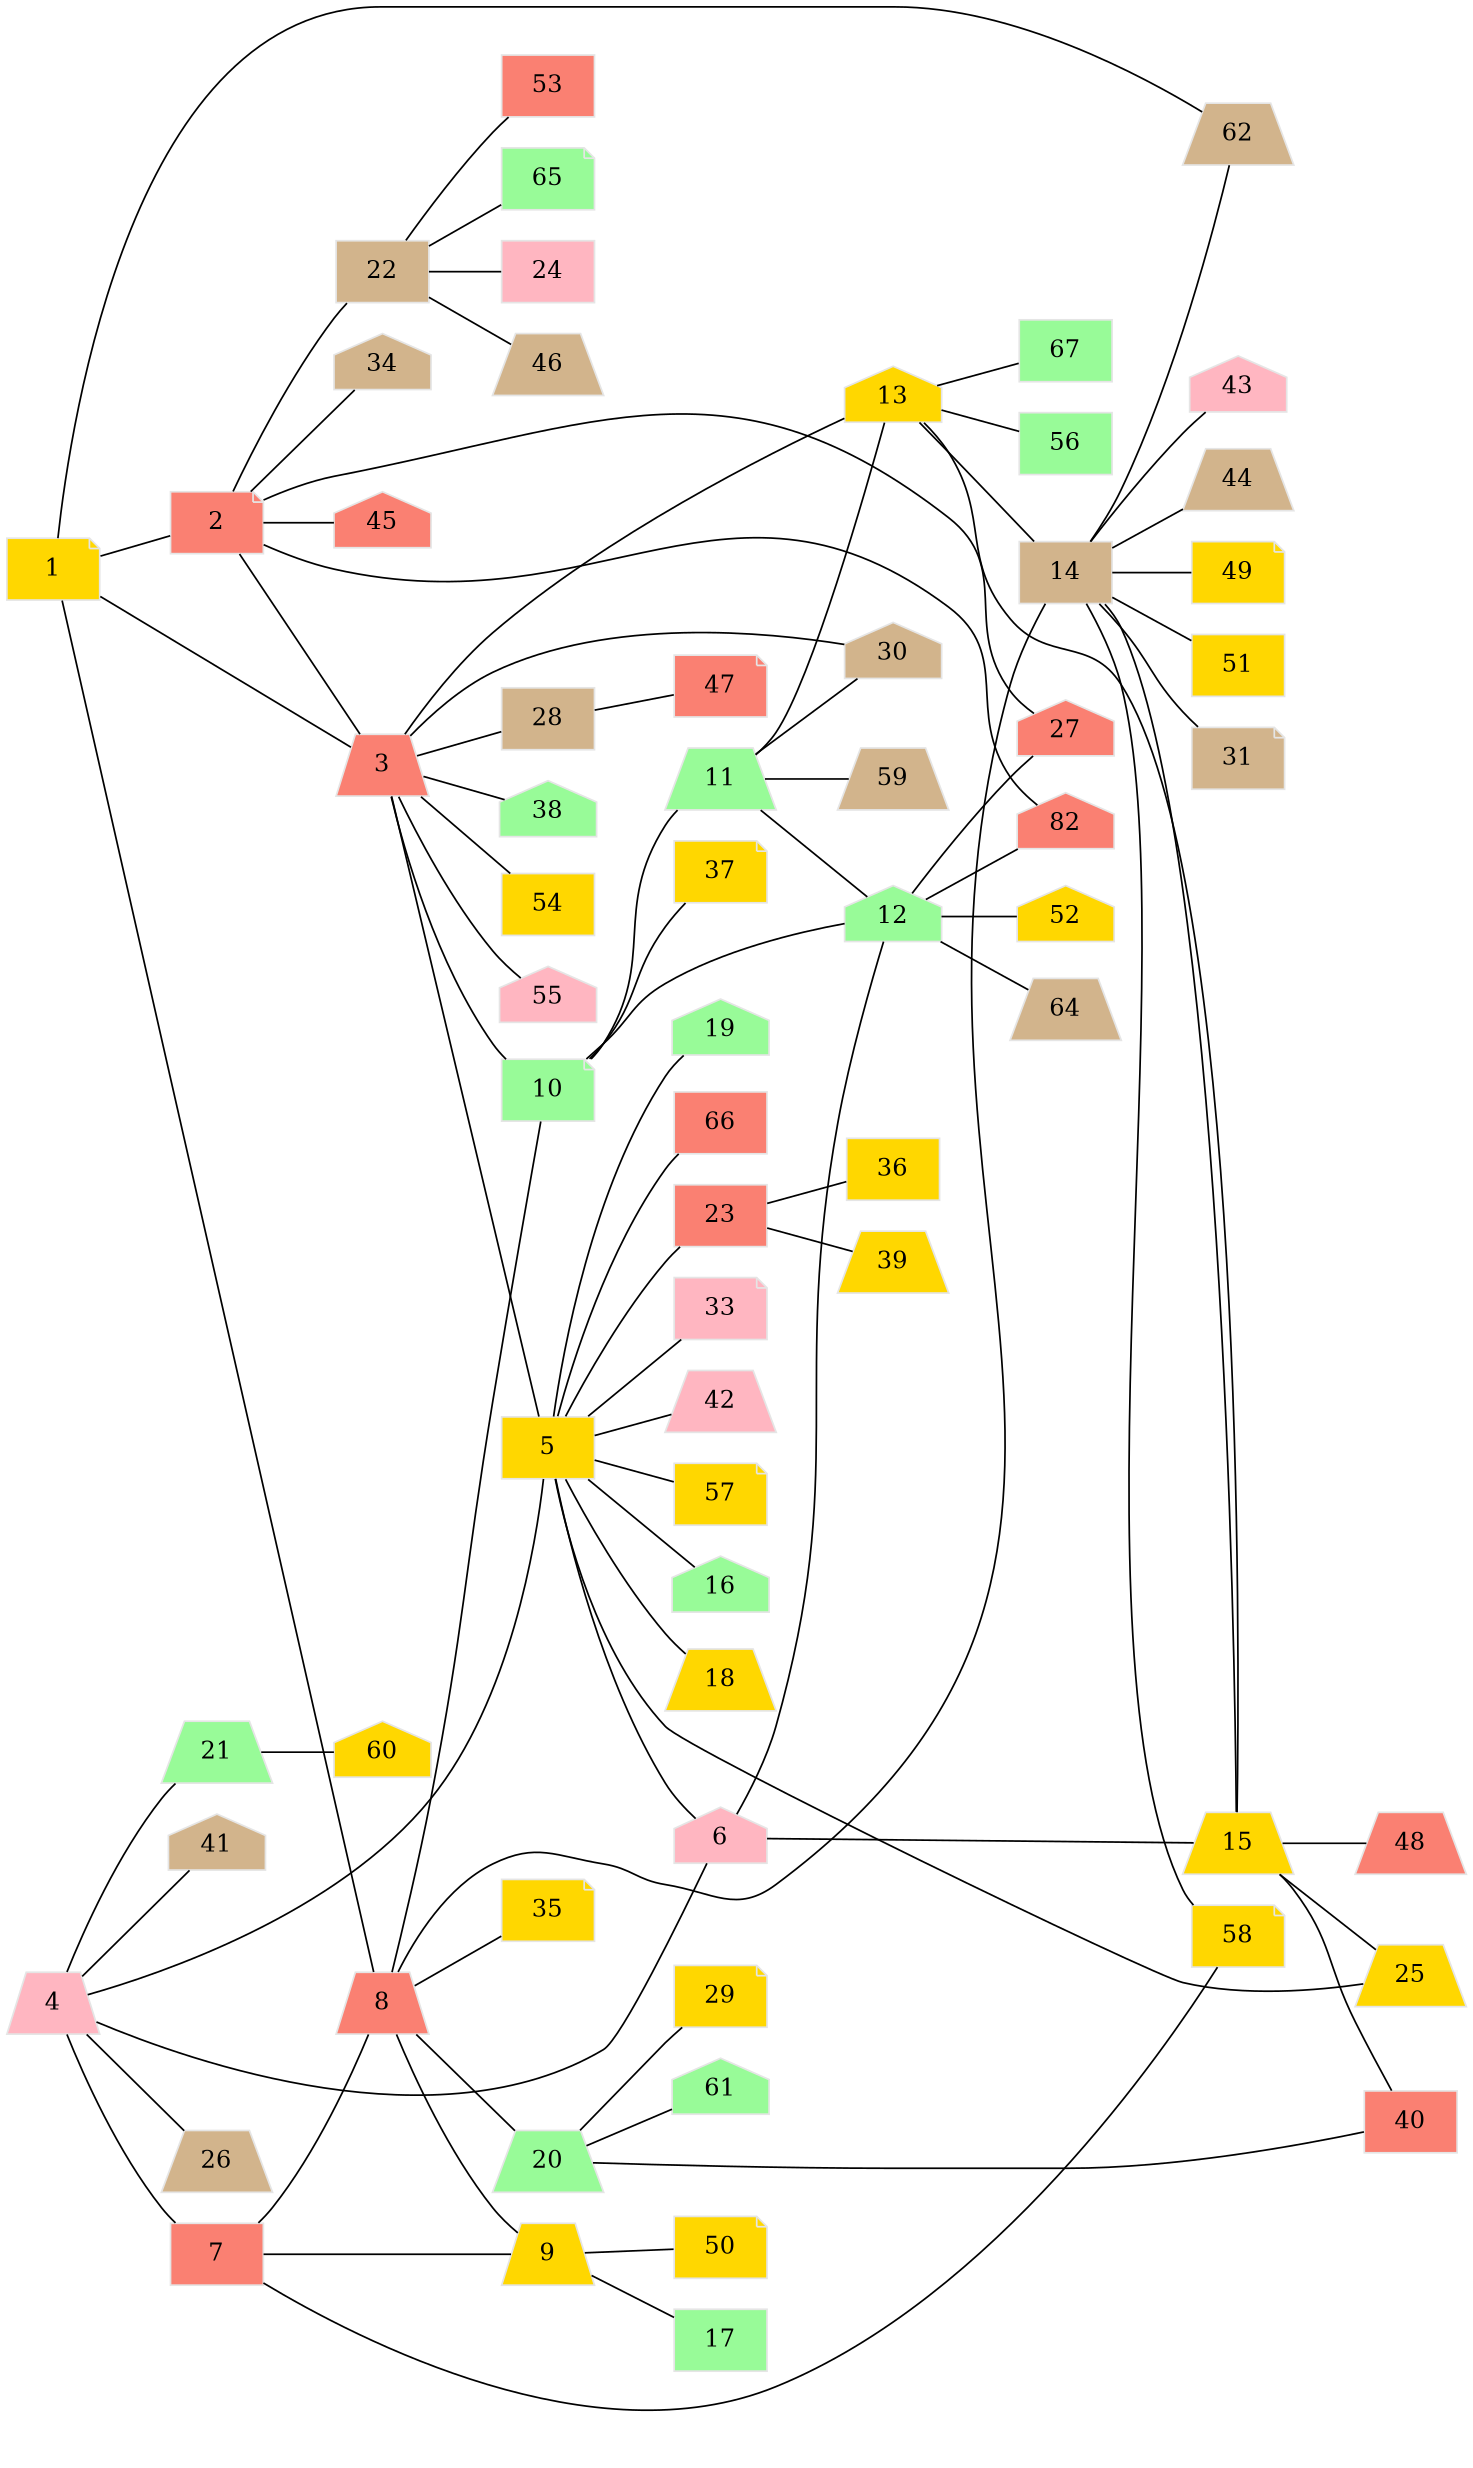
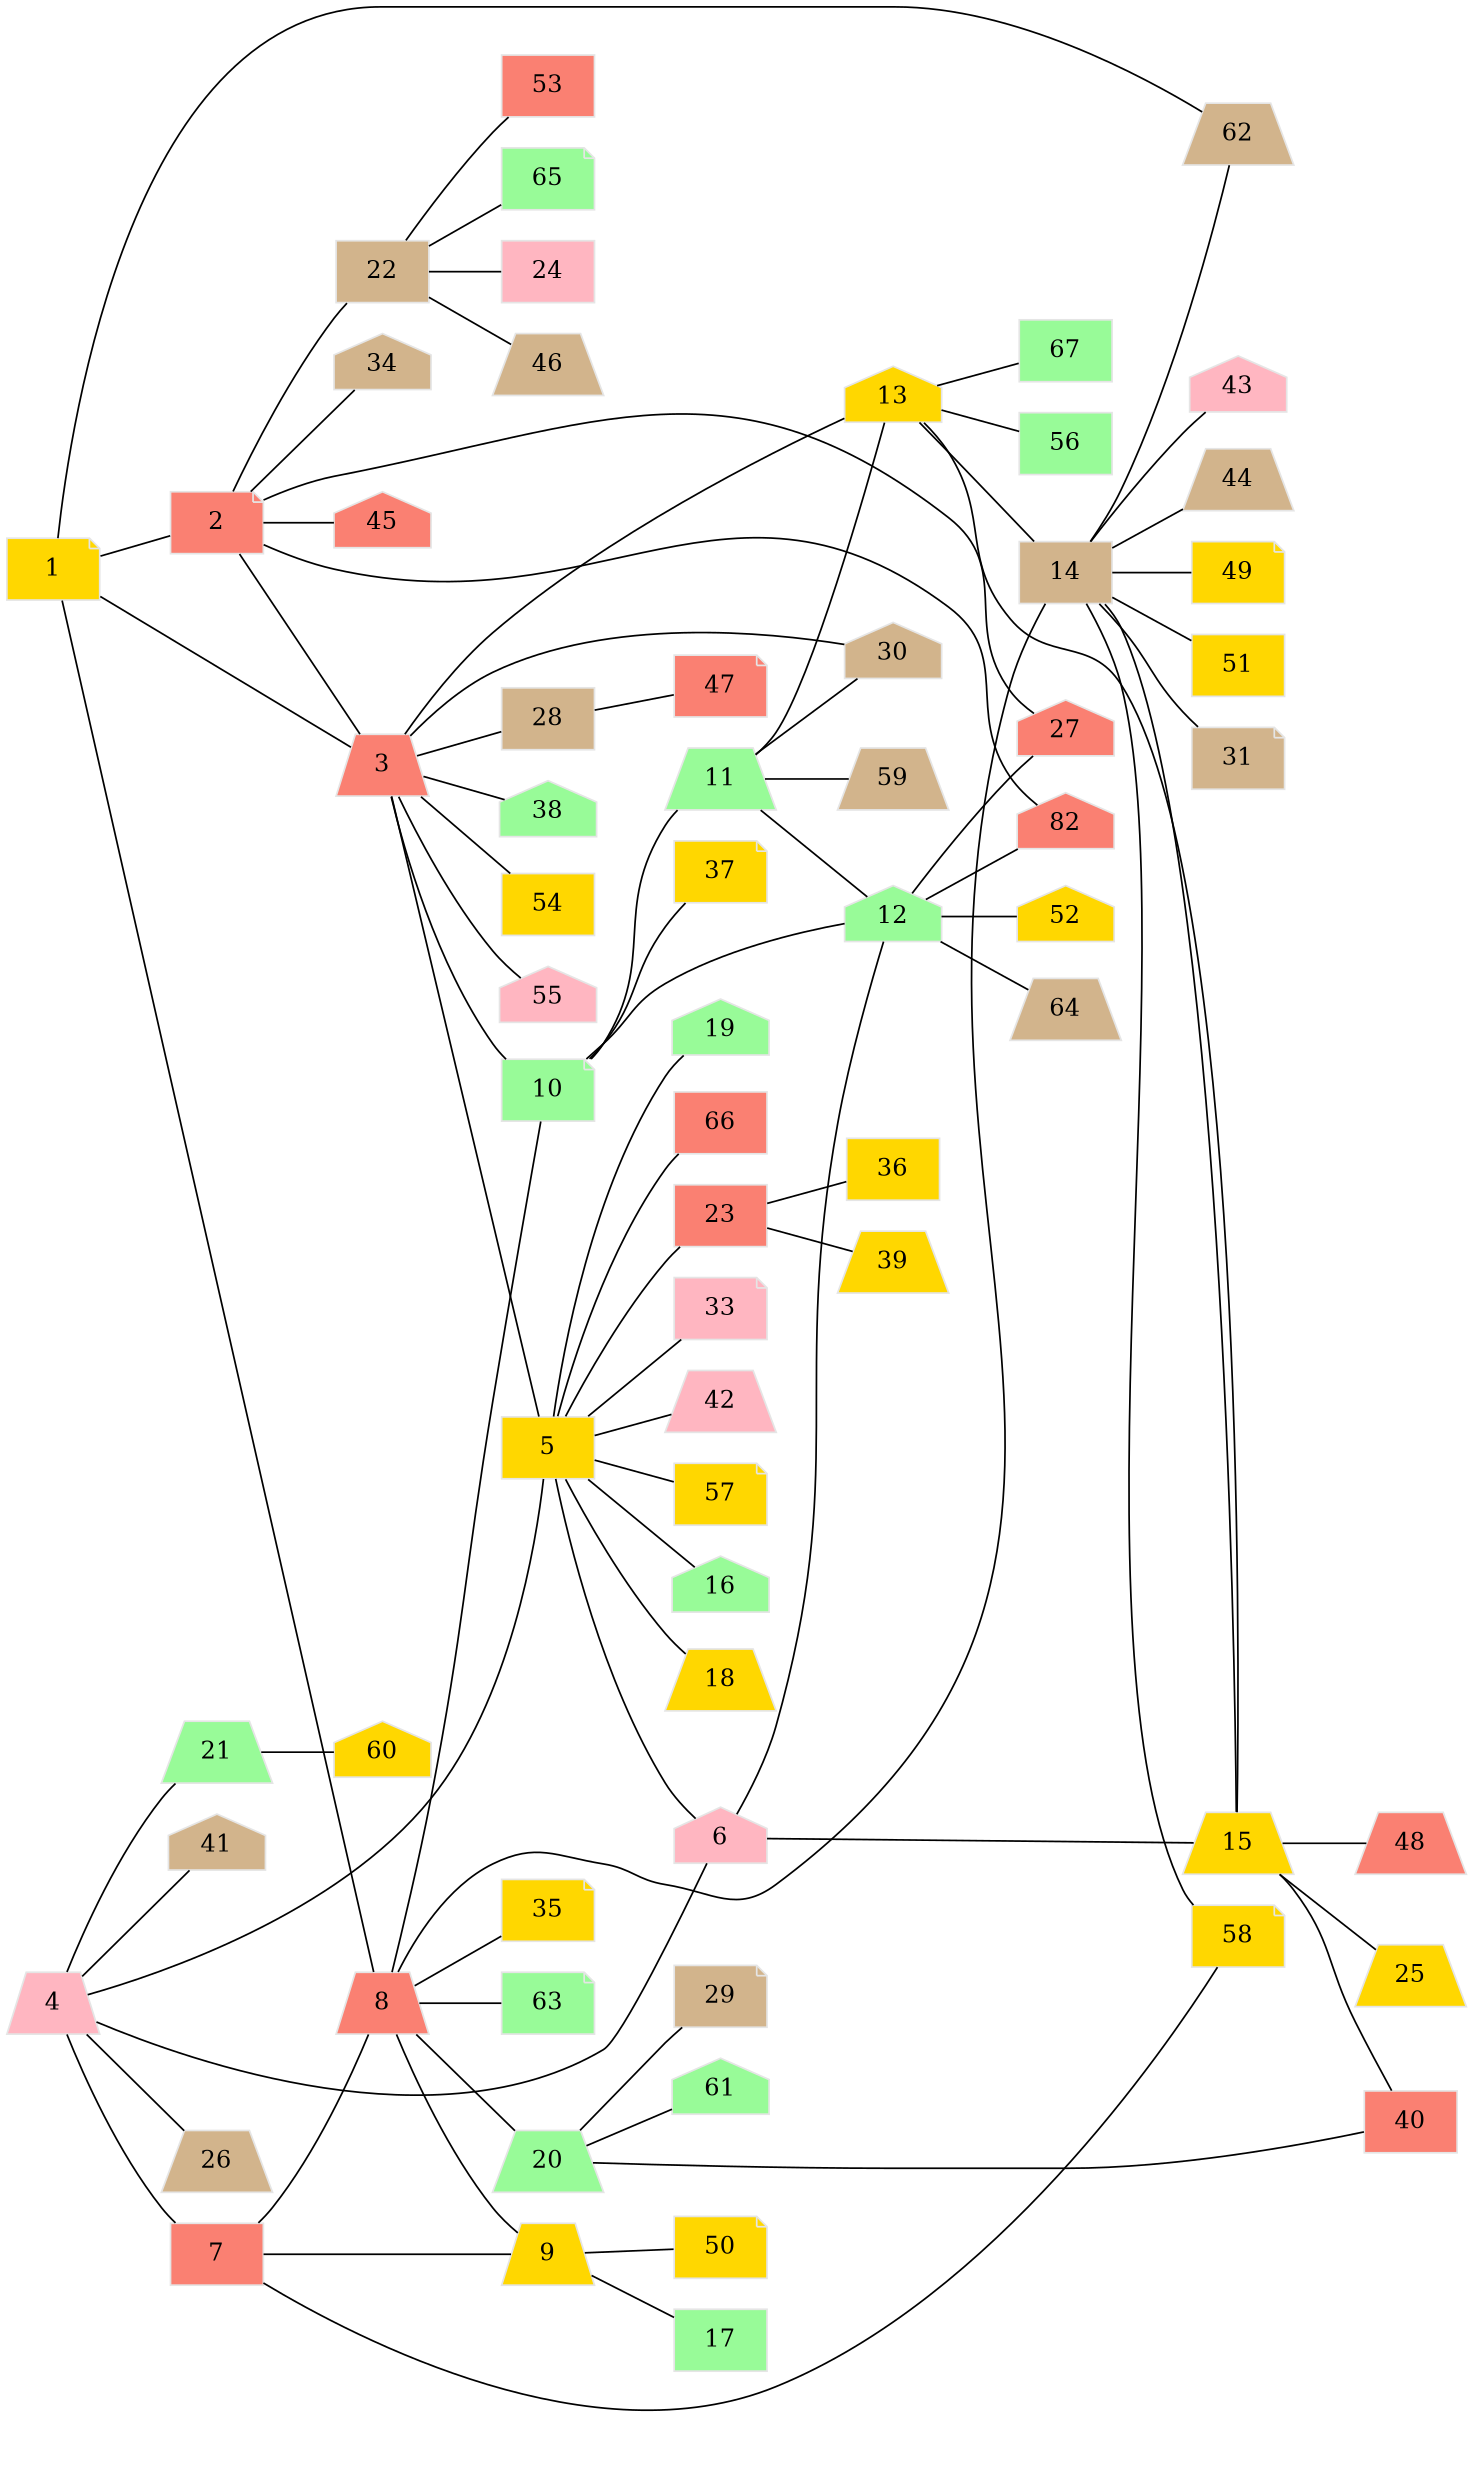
  graph {
    rankdir=LR
    node [color=gray90 fillcolor=gold shape=trapezium style=filled]
    1 [shape=note]
    2 [fillcolor=salmon shape=note]
    3 [fillcolor=salmon]
    8 [fillcolor=salmon]
    62 [fillcolor=tan]
    22 [fillcolor=tan shape=box]
    27 [fillcolor=salmon shape=house]
    n8 [fillcolor=salmon label=82 shape=house]
    34 [fillcolor=tan shape=house]
    45 [fillcolor=salmon shape=house]
    5 [shape=box]
    10 [fillcolor=palegreen shape=note]
    13 [shape=house]
    28 [fillcolor=tan shape=box]
    30 [fillcolor=tan shape=house]
    38 [fillcolor=palegreen shape=house]
    54 [shape=box]
    55 [fillcolor=lightpink shape=house]
    9
    14 [fillcolor=tan shape=box]
    20 [fillcolor=palegreen]
    35 [shape=note]
+   63 [fillcolor=palegreen shape=note]
    24 [fillcolor=lightpink shape=box]
    46 [fillcolor=tan]
    53 [fillcolor=salmon shape=box]
    65 [fillcolor=palegreen shape=note]
    6 [fillcolor=lightpink shape=house]
    16 [fillcolor=palegreen shape=house]
    18
    19 [fillcolor=palegreen shape=house]
    23 [fillcolor=salmon shape=box]
    25
    33 [fillcolor=lightpink shape=note]
    42 [fillcolor=lightpink]
    57 [shape=note]
    66 [fillcolor=salmon shape=box]
    12 [fillcolor=palegreen shape=house]
    11 [fillcolor=palegreen]
    37 [shape=note]
    15
    56 [fillcolor=palegreen shape=box]
    67 [fillcolor=palegreen shape=box]
    47 [fillcolor=salmon shape=note]
    4 [fillcolor=lightpink]
    7 [fillcolor=salmon shape=box]
    21 [fillcolor=palegreen]
    26 [fillcolor=tan]
    41 [fillcolor=tan shape=house]
    58 [shape=note]
    60 [shape=house]
    36 [shape=box]
    39
    52 [shape=house]
    64 [fillcolor=tan]
    40 [fillcolor=salmon shape=box]
    48 [fillcolor=salmon]
    17 [fillcolor=palegreen shape=box]
    50 [shape=note]
    31 [fillcolor=tan shape=note]
    43 [fillcolor=lightpink shape=house]
    44 [fillcolor=tan]
    49 [shape=note]
    51 [shape=box]
-   29 [shape=note]
+   29 [fillcolor=tan shape=note]
    61 [fillcolor=palegreen shape=house]
    59 [fillcolor=tan]
    1 -- 2
    1 -- 3
    1 -- 8
    1 -- 62
    2 -- 3
    2 -- 22
    2 -- 27
    2 -- n8
    2 -- 34
    2 -- 45
    3 -- 5
    3 -- 10
    3 -- 13
    3 -- 28
    3 -- 30
    3 -- 38
    3 -- 54
    3 -- 55
    8 -- 10
    8 -- 9
    8 -- 14
    8 -- 20
    8 -- 35
+   8 -- 63
    22 -- 24
    22 -- 46
    22 -- 53
    22 -- 65
    5 -- 6
    5 -- 16
    5 -- 18
    5 -- 19
    5 -- 23
-   5 -- 25
    5 -- 33
    5 -- 42
    5 -- 57
    5 -- 66
    10 -- 12
    10 -- 11
    10 -- 37
    13 -- 14
    13 -- 15
    13 -- 56
    13 -- 67
    28 -- 47
    9 -- 17
    9 -- 50
    14 -- 62
    14 -- 15
    14 -- 58
    14 -- 31
    14 -- 43
    14 -- 44
    14 -- 49
    14 -- 51
    20 -- 40
    20 -- 29
    20 -- 61
    6 -- 12
    6 -- 15
    23 -- 36
    23 -- 39
    12 -- 27
    12 -- n8
    12 -- 52
    12 -- 64
    11 -- 13
    11 -- 30
    11 -- 12
    11 -- 59
    15 -- 25
    15 -- 40
    15 -- 48
    4 -- 5
    4 -- 6
    4 -- 7
    4 -- 21
    4 -- 26
    4 -- 41
    7 -- 8
    7 -- 9
    7 -- 58
    21 -- 60
  }
